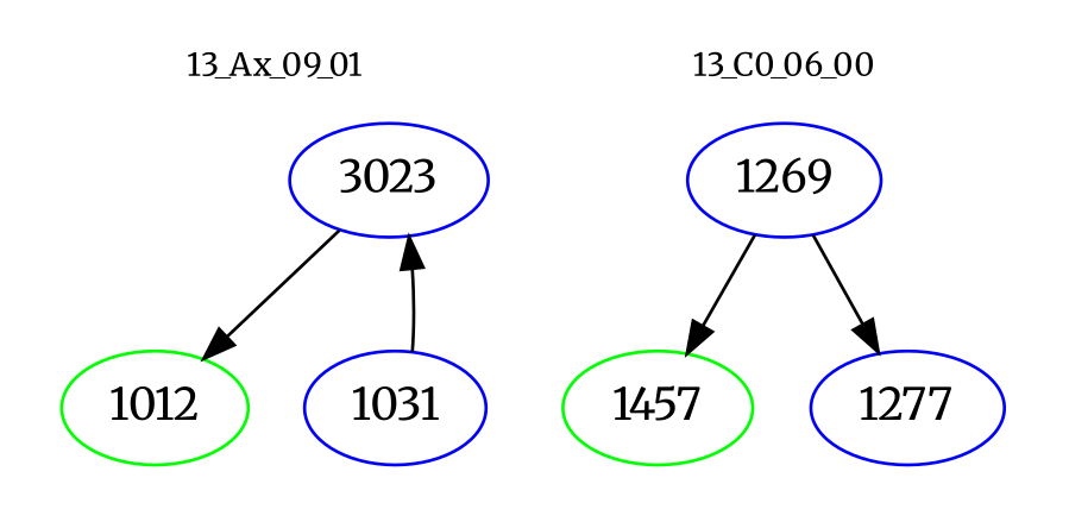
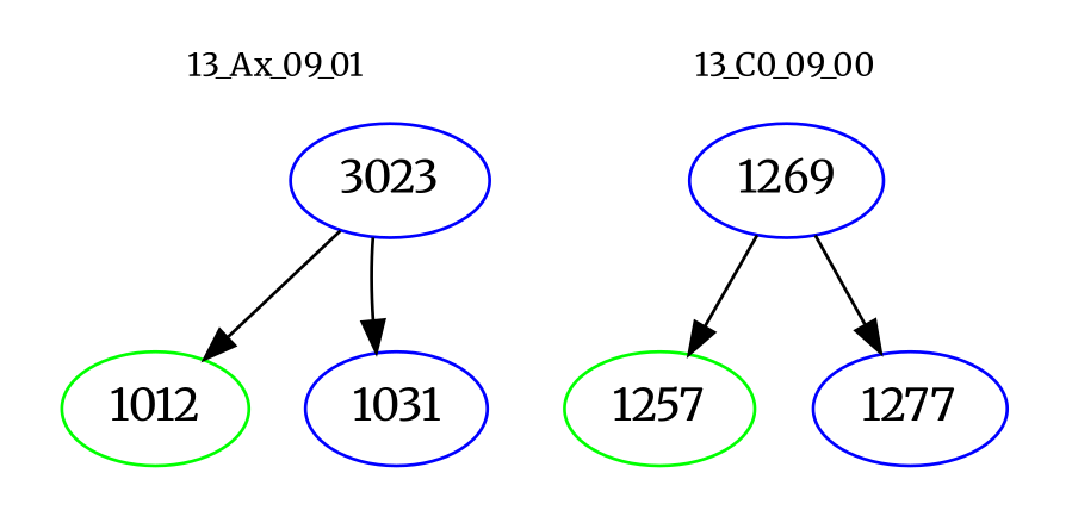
  digraph {
    fontname=Merriweather
    node [color=blue fontname=Merriweather]
    edge [color=black fontname=Merriweather]
    n1 [label=3023]
    n2 [color=green label=1012]
    n3 [label=1031]
    n4 [label=1269]
-   n5 [color=green label=1457]
+   n5 [color=green label=1257]
    n6 [label=1277]
    subgraph cluster_1 {
      color=white
      fontsize=10
      label="13_Ax_09_01"
      n1
      n2
      n3
    }
    subgraph cluster_2 {
      color=white
      fontsize=10
-     label="13_C0_06_00"
+     label="13_C0_09_00"
      n4
      n5
      n6
    }
    n1 -> n2
-   n3 -> n1
+   n1 -> n3
    n4 -> n5
    n4 -> n6
  }
